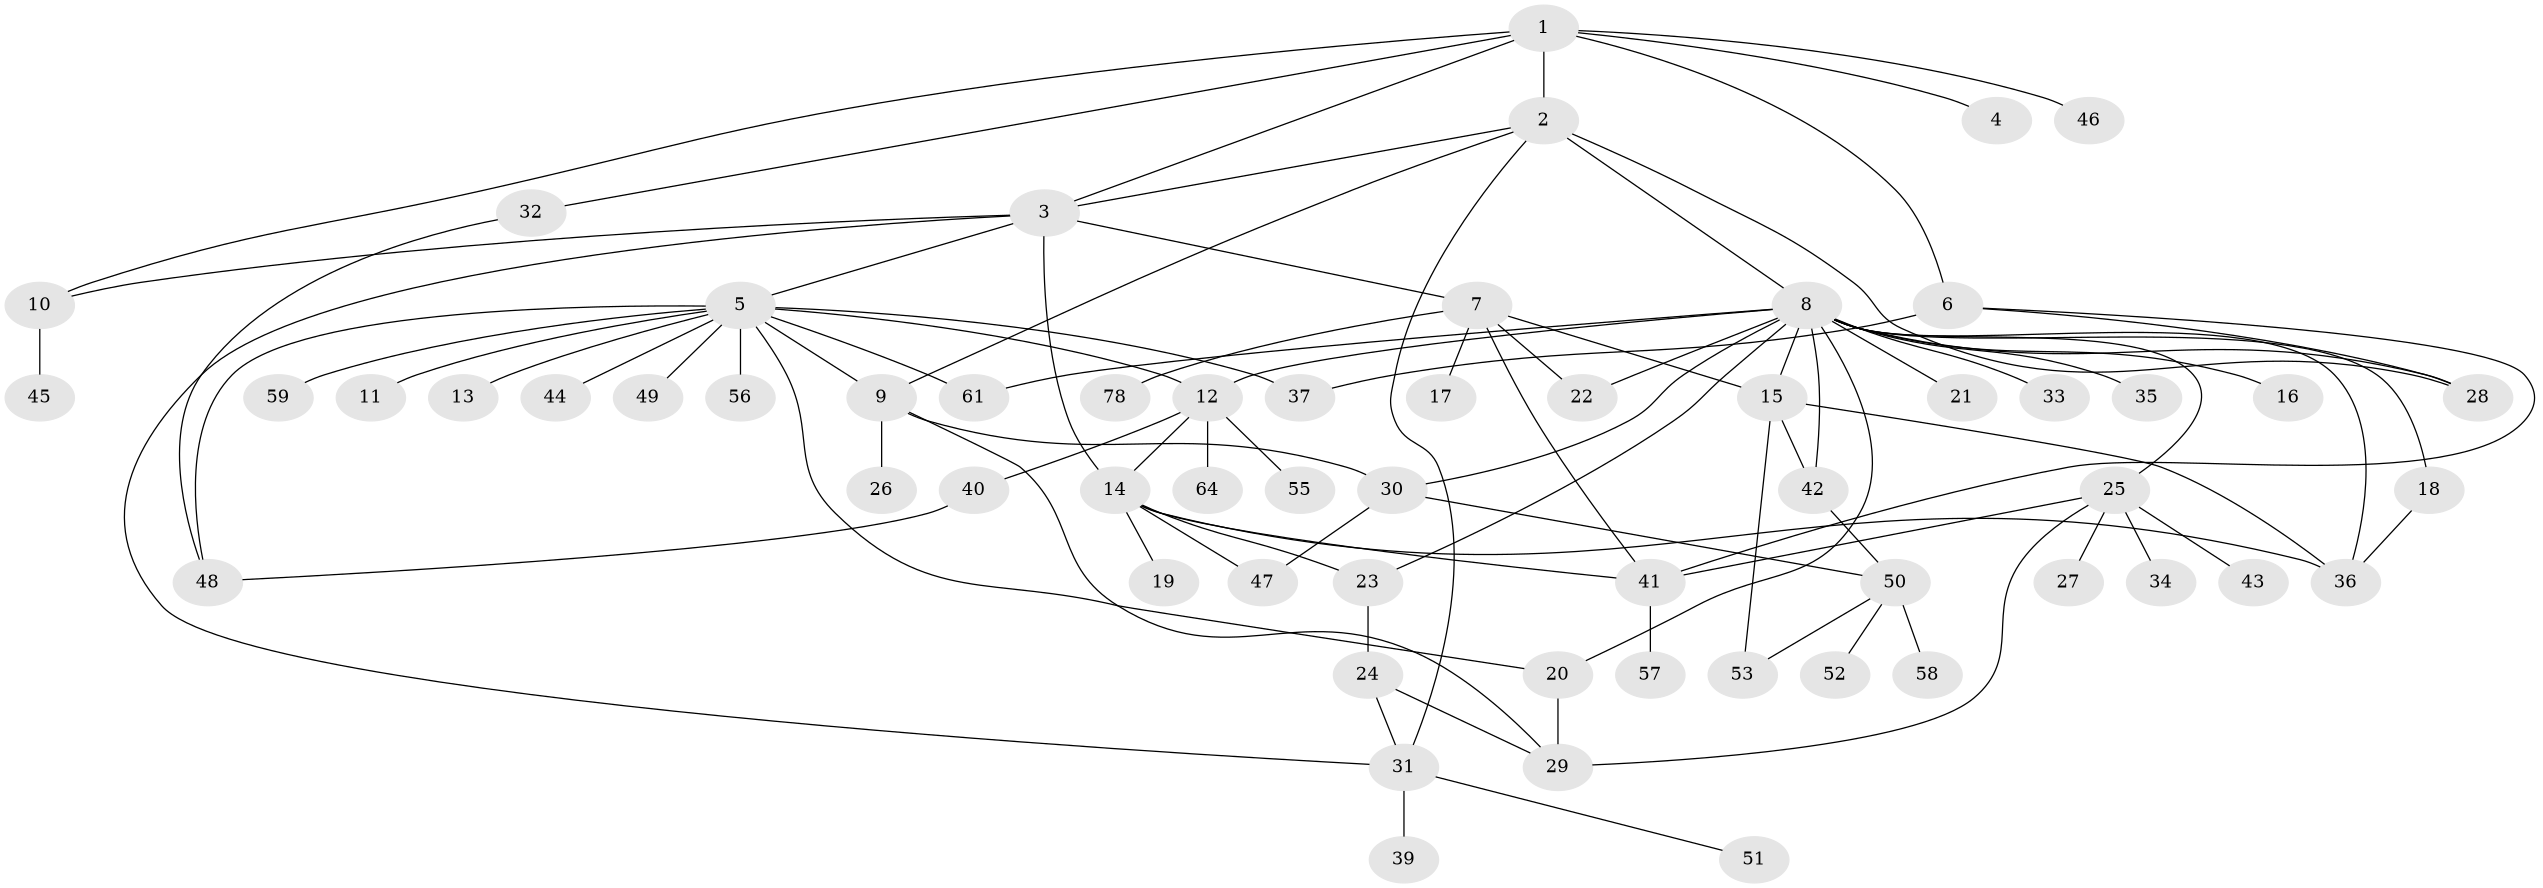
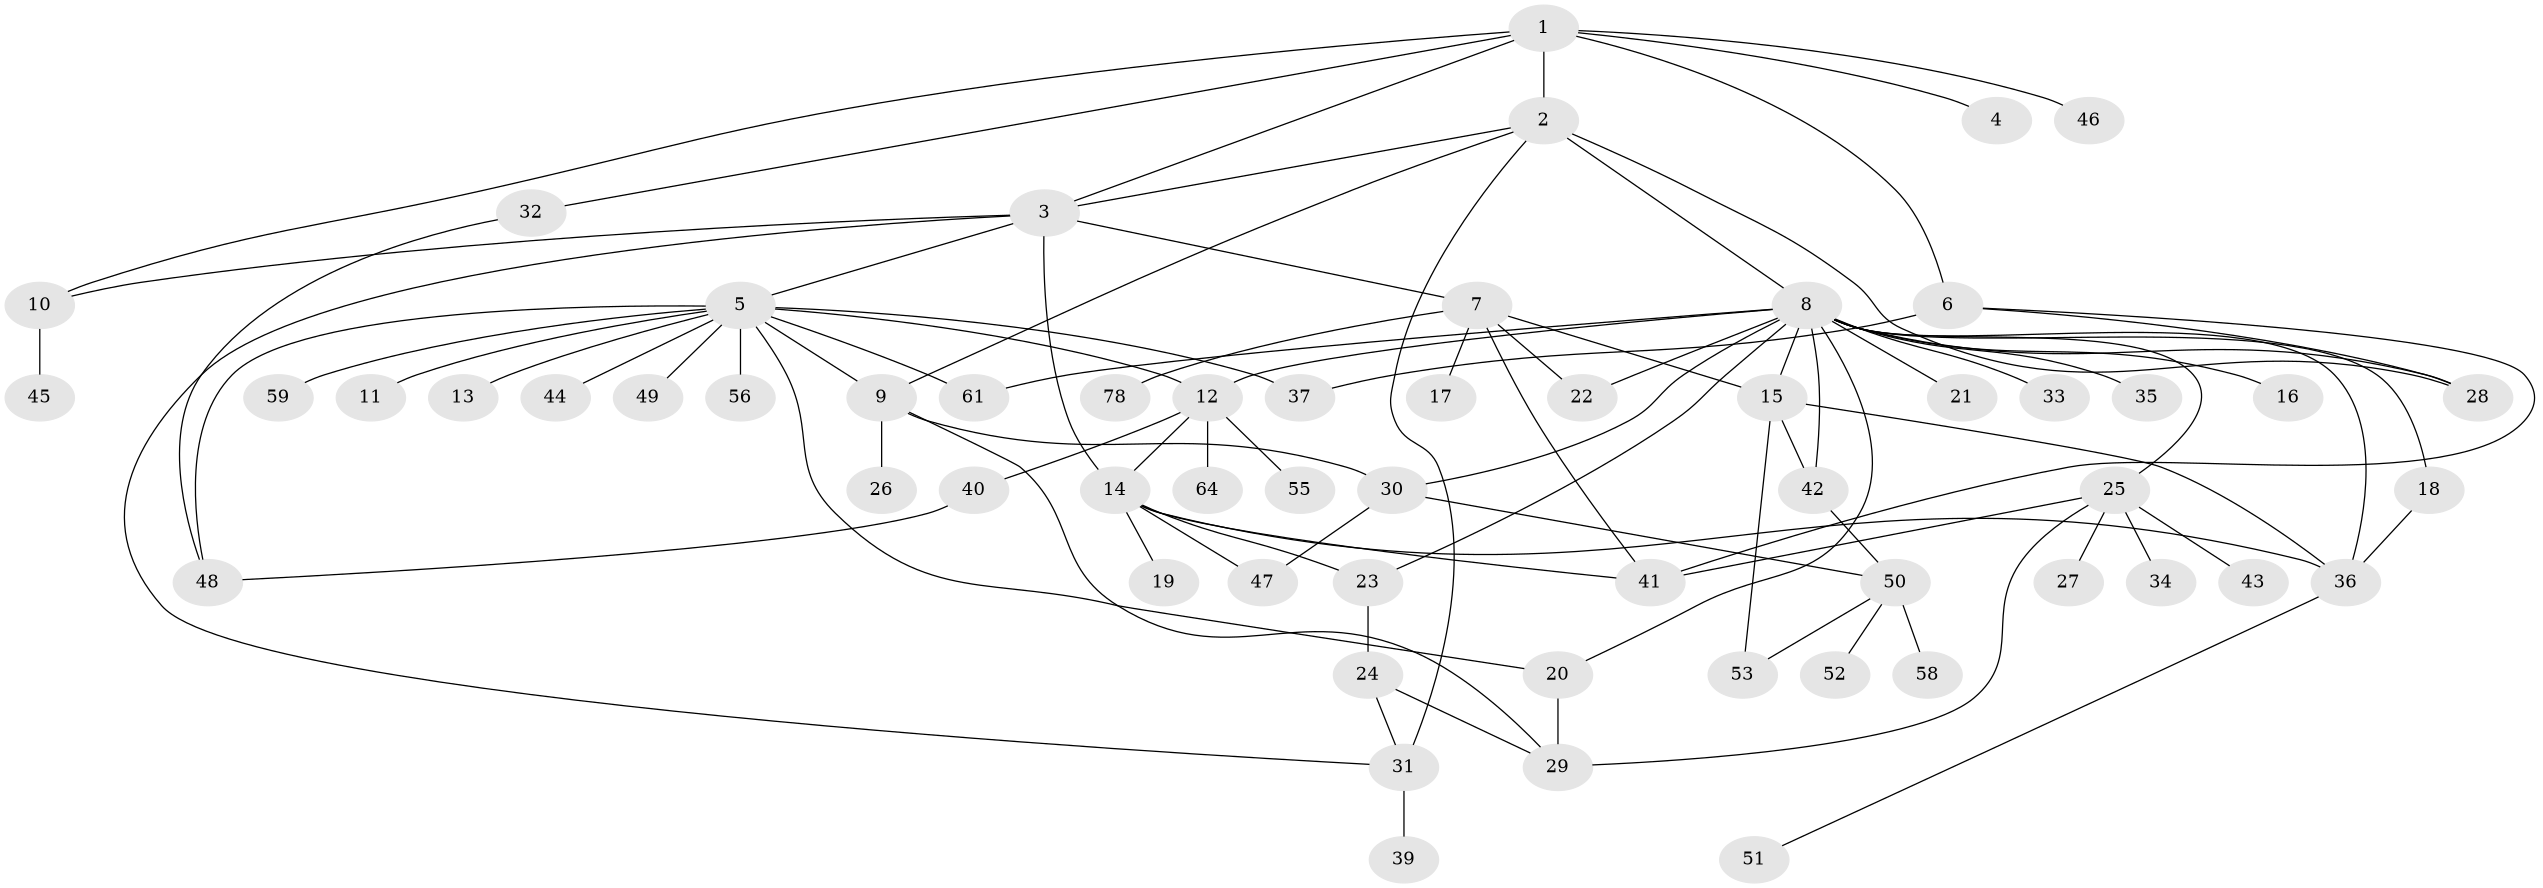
  graph {
    node [color=gray90 style=filled]
    edge [weight=1.0]
    1
    2
    3
    4
    6
    10
    32
    46
    8
    9
    28
    31
    5
    7
    14
    37
    41
    45
    48
    12
    20
    61
    15
    22
    16
    18
    21
    23
    25
    30
    33
    35
    36
    42
    26
    29
    39
    51
    11
    13
    44
    49
    56
    59
    17
    n46 [label=78]
    19
    47
    40
    n50 [label=64]
    55
-   57
    53
    24
    27
    34
    43
    50
    52
    58
    1 -- 2
    1 -- 3
    1 -- 4
    1 -- 6
    1 -- 10
    1 -- 32
    1 -- 46
    2 -- 3
    2 -- 8
    2 -- 9
    2 -- 28 [weight=2.0]
    2 -- 31
    3 -- 10
    3 -- 31
    3 -- 5
    3 -- 7
    3 -- 14
    6 -- 28
    6 -- 37 [weight=2.0]
    6 -- 41
    10 -- 45
    32 -- 48
    8 -- 28
    8 -- 12
    8 -- 20
    8 -- 61
    8 -- 15
    8 -- 22
    8 -- 16
    8 -- 18
    8 -- 21
    8 -- 23
    8 -- 25
    8 -- 30
    8 -- 33
    8 -- 35
    8 -- 36
    8 -- 42
    9 -- 30
    9 -- 26
    9 -- 29
    31 -- 39
-   31 -- 51
+   36 -- 51
    5 -- 9
    5 -- 37
    5 -- 48
    5 -- 12
    5 -- 20
    5 -- 61
    5 -- 11
    5 -- 13
    5 -- 44
    5 -- 49
    5 -- 56
    5 -- 59
    7 -- 41
    7 -- 15
    7 -- 22
    7 -- 17
    7 -- n46
    14 -- 41
    14 -- 23
    14 -- 36
    14 -- 19 [weight=2.0]
    14 -- 47
-   41 -- 57
    12 -- 14
    12 -- 40
    12 -- n50
    12 -- 55
    20 -- 29 [weight=2.0]
    15 -- 36
    15 -- 42
    15 -- 53
    18 -- 36
    23 -- 24
    25 -- 41
    25 -- 29
    25 -- 27
    25 -- 34
    25 -- 43
    30 -- 47
    30 -- 50
    42 -- 50
    40 -- 48
    24 -- 31
    24 -- 29
    50 -- 53
    50 -- 52
    50 -- 58
  }
